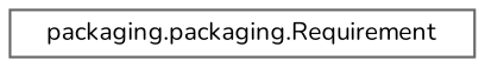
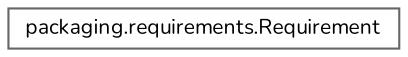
  digraph {
    rankdir=LR
    fontname=Nunito
-   n1 [color=grey40 fillcolor=white fontname=Nunito fontsize=10 height=0.2 label="packaging.packaging.Requirement" shape=box style=filled width=0.4]
+   n1 [color=grey40 fillcolor=white fontname=Nunito fontsize=10 height=0.2 label="packaging.requirements.Requirement" shape=box style=filled width=0.4]
  }
